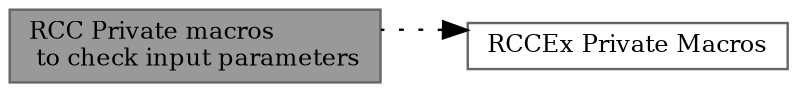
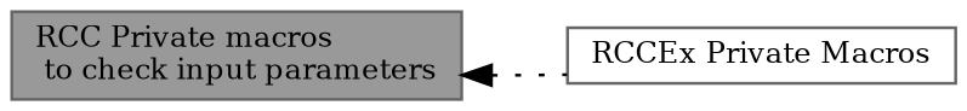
  digraph {
    rankdir=LR
    fontname="DejaVu Serif"
    node [fontname="DejaVu Serif" fontsize=10 shape=box style=filled]
    n1 [color=gray40 fillcolor=grey60 fontcolor=black height=0.2 label="RCC Private macros\l to check input parameters" width=0.4]
    n2 [color=grey40 fillcolor=white height=0.2 label="RCCEx Private Macros" width=0.4]
-   n2 -> n1 [dir=back fontname="DejaVu Serif" fontsize=10 labelfontname=Helvetica labelfontsize=10 shape=plaintext style=dotted]
+   n1 -> n2 [dir=back fontname="DejaVu Serif" fontsize=10 labelfontname=Helvetica labelfontsize=10 shape=plaintext style=dotted]
  }
